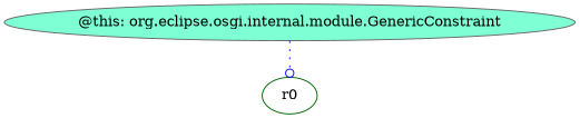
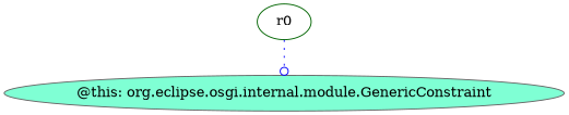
  digraph {
    node [style=filled]
    n1 [label="@this: org.eclipse.osgi.internal.module.GenericConstraint" fillcolor=aquamarine color=gray40]
    n2 [label=r0 fillcolor=white color=darkgreen]
-   n1 -> n2 [color=blue style=dotted arrowhead=odot]
+   n2 -> n1 [color=blue style=dotted arrowhead=odot]
  }
